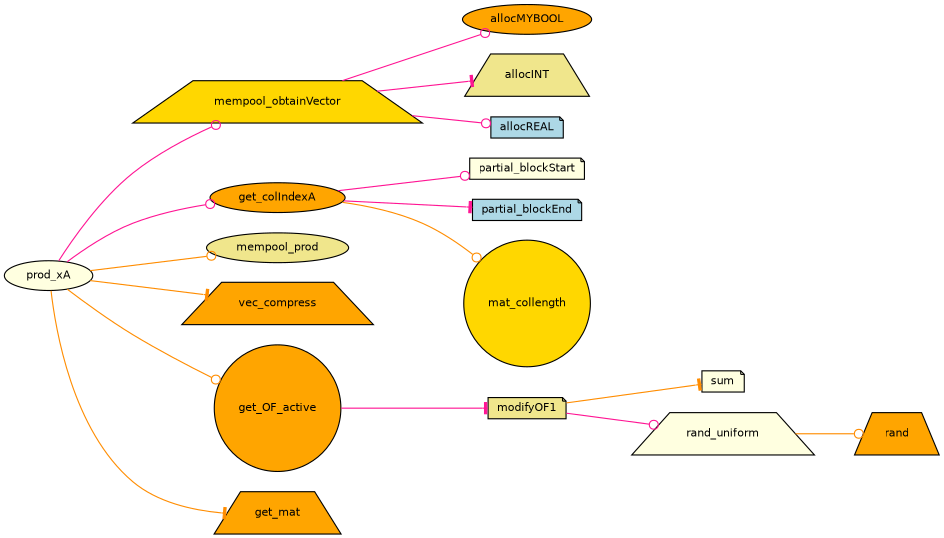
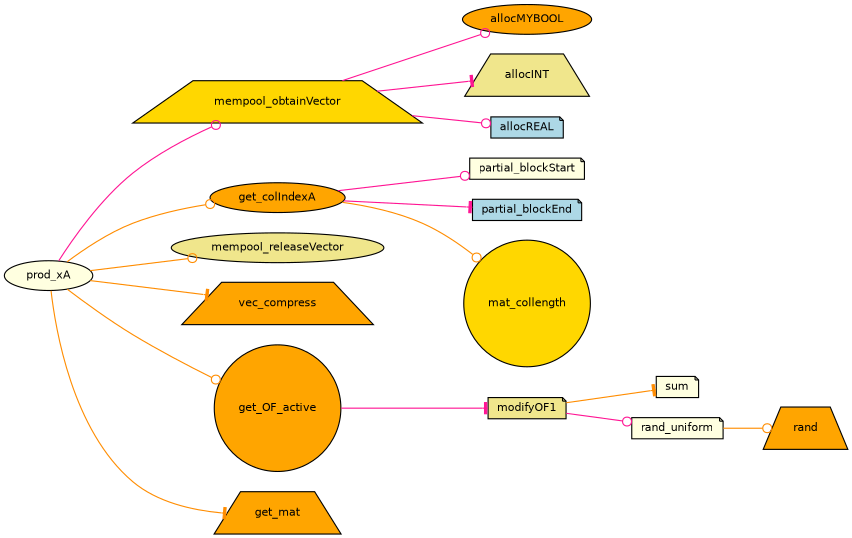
  digraph {
    rankdir=LR
    node [color=black fillcolor=orange fontname=Helvetica fontsize=10 shape=note style=filled]
    edge [arrowhead=odot color=deeppink fontname=Helvetica fontsize=10 labelfontname=Helvetica labelfontsize=10 style=solid]
    n1 [fillcolor=lightyellow fontcolor=black height=0.2 label=prod_xA shape=ellipse width=0.4]
    n2 [fillcolor=gold height=0.2 label=mempool_obtainVector shape=trapezium width=0.4]
    n3 [height=0.2 label=get_colIndexA shape=ellipse width=0.4]
-   n4 [fillcolor=khaki height=0.2 label=mempool_prod shape=ellipse width=0.4]
+   n4 [fillcolor=khaki height=0.2 label=mempool_releaseVector shape=ellipse width=0.4]
    n5 [height=0.2 label=vec_compress shape=trapezium width=0.4]
    n6 [height=0.2 label=get_OF_active shape=circle width=0.4]
    n7 [height=0.2 label=get_mat shape=trapezium width=0.4]
    n8 [height=0.2 label=allocMYBOOL shape=ellipse width=0.4]
    n9 [fillcolor=khaki height=0.2 label=allocINT shape=trapezium width=0.4]
    n10 [fillcolor=lightblue height=0.2 label=allocREAL width=0.4]
    n11 [fillcolor=lightyellow height=0.2 label=partial_blockStart width=0.4]
    n12 [fillcolor=lightblue height=0.2 label=partial_blockEnd width=0.4]
    n13 [fillcolor=gold height=0.2 label=mat_collength shape=circle width=0.4]
    n14 [fillcolor=khaki height=0.2 label=modifyOF1 width=0.4]
    n15 [fillcolor=lightyellow height=0.2 label=sum width=0.4]
-   n16 [fillcolor=lightyellow height=0.2 label=rand_uniform shape=trapezium width=0.4]
+   n16 [fillcolor=lightyellow height=0.2 label=rand_uniform width=0.4]
    n17 [height=0.2 label=rand shape=trapezium width=0.4]
    n1 -> n2
-   n1 -> n3
+   n1 -> n3 [color=darkorange]
    n1 -> n4 [color=darkorange]
    n1 -> n5 [arrowhead=tee color=darkorange]
    n1 -> n6 [color=darkorange]
    n1 -> n7 [arrowhead=tee color=darkorange]
    n2 -> n8
    n2 -> n9 [arrowhead=tee]
    n2 -> n10
    n3 -> n11
    n3 -> n12 [arrowhead=tee]
    n3 -> n13 [color=darkorange]
    n6 -> n14 [arrowhead=tee]
    n14 -> n15 [arrowhead=tee color=darkorange]
    n14 -> n16
    n16 -> n17 [color=darkorange]
  }
